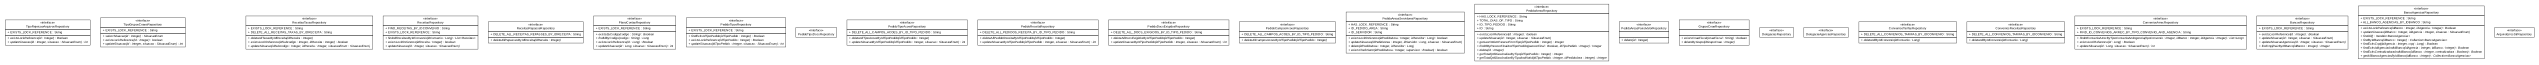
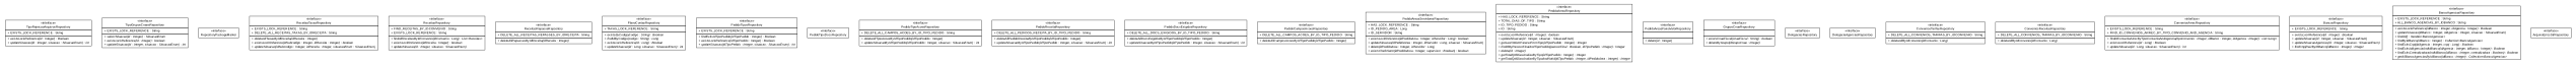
  digraph {
    nodesep=0.25
    ranksep=0.5
    node [fontcolor=black fontname=arial fontsize=10.0 shape=plaintext]
    n1 [label=<<table title="br.gov.to.sefaz.arr.parametros.persistence.repository.TipoRejeicaoArquivosRepository" border="0" cellborder="1" cellspacing="0" cellpadding="2" port="p" href="./TipoRejeicaoArquivosRepository.html"> 		<tr><td><table border="0" cellspacing="0" cellpadding="1"> <tr><td align="center" balign="center"> &#171;interface&#187; </td></tr> <tr><td align="center" balign="center"> TipoRejeicaoArquivosRepository </td></tr> 		</table></td></tr> 		<tr><td><table border="0" cellspacing="0" cellpadding="1"> <tr><td align="left" balign="left"> + EXISTS_LOCK_REFERENCE : String </td></tr> 		</table></td></tr> 		<tr><td><table border="0" cellspacing="0" cellpadding="1"> <tr><td align="left" balign="left"><font face="arial italic" point-size="10.0"> + existsLockReference(id : Integer) : Boolean </font></td></tr> <tr><td align="left" balign="left"><font face="arial italic" point-size="10.0"> + updateSituacao(id : Integer, situacao : SituacaoEnum) : int </font></td></tr> 		</table></td></tr> 		</table>>]
    n2 [label=<<table title="br.gov.to.sefaz.arr.parametros.persistence.repository.TipoGruposCnaesRepository" border="0" cellborder="1" cellspacing="0" cellpadding="2" port="p" href="./TipoGruposCnaesRepository.html"> 		<tr><td><table border="0" cellspacing="0" cellpadding="1"> <tr><td align="center" balign="center"> &#171;interface&#187; </td></tr> <tr><td align="center" balign="center"> TipoGruposCnaesRepository </td></tr> 		</table></td></tr> 		<tr><td><table border="0" cellspacing="0" cellpadding="1"> <tr><td align="left" balign="left"> + EXISTS_LOCK_REFERENCE : String </td></tr> 		</table></td></tr> 		<tr><td><table border="0" cellspacing="0" cellpadding="1"> <tr><td align="left" balign="left"><font face="arial italic" point-size="10.0"> + selectSituacao(id : Integer) : SituacaoEnum </font></td></tr> <tr><td align="left" balign="left"><font face="arial italic" point-size="10.0"> + existsLockReference(id : Integer) : boolean </font></td></tr> <tr><td align="left" balign="left"><font face="arial italic" point-size="10.0"> + updateSituacao(id : Integer, situacao : SituacaoEnum) : int </font></td></tr> 		</table></td></tr> 		</table>>]
+   n3 [label=<<table title="br.gov.to.sefaz.arr.parametros.persistence.repository.RepositoryPackageMarker" border="0" cellborder="1" cellspacing="0" cellpadding="2" port="p" href="./RepositoryPackageMarker.html"> 		<tr><td><table border="0" cellspacing="0" cellpadding="1"> <tr><td align="center" balign="center"> &#171;interface&#187; </td></tr> <tr><td align="center" balign="center"> RepositoryPackageMarker </td></tr> 		</table></td></tr> 		</table>>]
    n4 [label=<<table title="br.gov.to.sefaz.arr.parametros.persistence.repository.ReceitasTaxasRepository" border="0" cellborder="1" cellspacing="0" cellpadding="2" port="p" href="./ReceitasTaxasRepository.html"> 		<tr><td><table border="0" cellspacing="0" cellpadding="1"> <tr><td align="center" balign="center"> &#171;interface&#187; </td></tr> <tr><td align="center" balign="center"> ReceitasTaxasRepository </td></tr> 		</table></td></tr> 		<tr><td><table border="0" cellspacing="0" cellpadding="1"> <tr><td align="left" balign="left"> + EXISTS_LOCK_REFERENCE : String </td></tr> <tr><td align="left" balign="left"> + DELETE_ALL_RECEITAS_TAXAS_BY_IDRECEITA : String </td></tr> 		</table></td></tr> 		<tr><td><table border="0" cellspacing="0" cellpadding="1"> <tr><td align="left" balign="left"><font face="arial italic" point-size="10.0"> + deleteAllTaxasByIdReceita(idReceita : Integer) </font></td></tr> <tr><td align="left" balign="left"><font face="arial italic" point-size="10.0"> + existsLockReference(idSubcodigo : Integer, idReceita : Integer) : boolean </font></td></tr> <tr><td align="left" balign="left"><font face="arial italic" point-size="10.0"> + updateSituacao(idSubcodigo : Integer, idReceita : Integer, situacaoEnum : SituacaoEnum) </font></td></tr> 		</table></td></tr> 		</table>>]
    n5 [label=<<table title="br.gov.to.sefaz.arr.parametros.persistence.repository.ReceitasRepository" border="0" cellborder="1" cellspacing="0" cellpadding="2" port="p" href="./ReceitasRepository.html"> 		<tr><td><table border="0" cellspacing="0" cellpadding="1"> <tr><td align="center" balign="center"> &#171;interface&#187; </td></tr> <tr><td align="center" balign="center"> ReceitasRepository </td></tr> 		</table></td></tr> 		<tr><td><table border="0" cellspacing="0" cellpadding="1"> <tr><td align="left" balign="left"> + FIND_RECEITAS_BY_IDCONVENIO : String </td></tr> <tr><td align="left" balign="left"> + EXISTS_LOCK_REFERENCE : String </td></tr> 		</table></td></tr> 		<tr><td><table border="0" cellspacing="0" cellpadding="1"> <tr><td align="left" balign="left"><font face="arial italic" point-size="10.0"> + findAllReceitasByIdConvenio(idConvenio : Long) : List&lt;Receitas&gt; </font></td></tr> <tr><td align="left" balign="left"><font face="arial italic" point-size="10.0"> + existsLockReference(idReceita : Integer) : boolean </font></td></tr> <tr><td align="left" balign="left"><font face="arial italic" point-size="10.0"> + updateSituacao(id : Integer, situacao : SituacaoEnum) </font></td></tr> 		</table></td></tr> 		</table>>]
    n6 [label=<<table title="br.gov.to.sefaz.arr.parametros.persistence.repository.ReceitasRepasseRepository" border="0" cellborder="1" cellspacing="0" cellpadding="2" port="p" href="./ReceitasRepasseRepository.html"> 		<tr><td><table border="0" cellspacing="0" cellpadding="1"> <tr><td align="center" balign="center"> &#171;interface&#187; </td></tr> <tr><td align="center" balign="center"> ReceitasRepasseRepository </td></tr> 		</table></td></tr> 		<tr><td><table border="0" cellspacing="0" cellpadding="1"> <tr><td align="left" balign="left"> + DELETE_ALL_RECEITAS_REPASSES_BY_IDRECEITA : String </td></tr> 		</table></td></tr> 		<tr><td><table border="0" cellspacing="0" cellpadding="1"> <tr><td align="left" balign="left"><font face="arial italic" point-size="10.0"> + deleteAllRepassesByIdReceita(idReceita : Integer) </font></td></tr> 		</table></td></tr> 		</table>>]
-   n7 [label=<<table title="br.gov.to.sefaz.arr.parametros.persistence.repository.PlanoContasRepository" border="0" cellborder="1" cellspacing="0" cellpadding="2" port="p" href="./PlanoContasRepository.html"> 		<tr><td><table border="0" cellspacing="0" cellpadding="1"> <tr><td align="center" balign="center"> &#171;interface&#187; </td></tr> <tr><td align="center" balign="center"> PlanoContasRepository </td></tr> 		</table></td></tr> 		<tr><td><table border="0" cellspacing="0" cellpadding="1"> <tr><td align="left" balign="left"> + EXISTS_LOCK_REFERENCE : String </td></tr> 		</table></td></tr> 		<tr><td><table border="0" cellspacing="0" cellpadding="1"> <tr><td align="left" balign="left"><font face="arial italic" point-size="10.0"> + existsByCodigo(codigo : String) : Boolean </font></td></tr> <tr><td align="left" balign="left"><font face="arial italic" point-size="10.0"> + findIdByCodigo(codigo : String) : Long </font></td></tr> <tr><td align="left" balign="left"><font face="arial italic" point-size="10.0"> + existsLockReference(id : Long) : Boolean </font></td></tr> <tr><td align="left" balign="left"><font face="arial italic" point-size="10.0"> + updateSituacao(id : Long, situacao : SituacaoEnum) : int </font></td></tr> 		</table></td></tr> 		</table>>]
+   n7 [label=<<table title="br.gov.to.sefaz.arr.parametros.persistence.repository.PlanoContasRepository" border="0" cellborder="1" cellspacing="0" cellpadding="2" port="p" href="./PlanoContasRepository.html"> 		<tr><td><table border="0" cellspacing="0" cellpadding="1"> <tr><td align="center" balign="center"> &#171;interface&#187; </td></tr> <tr><td align="center" balign="center"> PlanoContasRepository </td></tr> 		</table></td></tr> 		<tr><td><table border="0" cellspacing="0" cellpadding="1"> <tr><td align="left" balign="left"> + TAXAS_LOCK_REFERENCE : String </td></tr> 		</table></td></tr> 		<tr><td><table border="0" cellspacing="0" cellpadding="1"> <tr><td align="left" balign="left"><font face="arial italic" point-size="10.0"> + existsByCodigo(codigo : String) : Boolean </font></td></tr> <tr><td align="left" balign="left"><font face="arial italic" point-size="10.0"> + findIdByCodigo(codigo : String) : Long </font></td></tr> <tr><td align="left" balign="left"><font face="arial italic" point-size="10.0"> + existsLockReference(id : Long) : Boolean </font></td></tr> <tr><td align="left" balign="left"><font face="arial italic" point-size="10.0"> + updateSituacao(id : Long, situacao : SituacaoEnum) : int </font></td></tr> 		</table></td></tr> 		</table>>]
    n8 [label=<<table title="br.gov.to.sefaz.arr.parametros.persistence.repository.PedidoTiposRepository" border="0" cellborder="1" cellspacing="0" cellpadding="2" port="p" href="./PedidoTiposRepository.html"> 		<tr><td><table border="0" cellspacing="0" cellpadding="1"> <tr><td align="center" balign="center"> &#171;interface&#187; </td></tr> <tr><td align="center" balign="center"> PedidoTiposRepository </td></tr> 		</table></td></tr> 		<tr><td><table border="0" cellspacing="0" cellpadding="1"> <tr><td align="left" balign="left"> + EXISTS_LOCK_REFERENCE : String </td></tr> 		</table></td></tr> 		<tr><td><table border="0" cellspacing="0" cellpadding="1"> <tr><td align="left" balign="left"><font face="arial italic" point-size="10.0"> + findExitsIdTipoPedido(idTipoPedido : Integer) : Boolean </font></td></tr> <tr><td align="left" balign="left"><font face="arial italic" point-size="10.0"> + existsLockReference(idTipoPedido : Integer) : Boolean </font></td></tr> <tr><td align="left" balign="left"><font face="arial italic" point-size="10.0"> + updateSituacao(idTipoPedido : Integer, situacao : SituacaoEnum) : int </font></td></tr> 		</table></td></tr> 		</table>>]
    n9 [label=<<table title="br.gov.to.sefaz.arr.parametros.persistence.repository.PedidoTipoDocsRepository" border="0" cellborder="1" cellspacing="0" cellpadding="2" port="p" href="./PedidoTipoDocsRepository.html"> 		<tr><td><table border="0" cellspacing="0" cellpadding="1"> <tr><td align="center" balign="center"> &#171;interface&#187; </td></tr> <tr><td align="center" balign="center"> PedidoTipoDocsRepository </td></tr> 		</table></td></tr> 		</table>>]
    n10 [label=<<table title="br.gov.to.sefaz.arr.parametros.persistence.repository.PedidoTipoAcoesRepository" border="0" cellborder="1" cellspacing="0" cellpadding="2" port="p" href="./PedidoTipoAcoesRepository.html"> 		<tr><td><table border="0" cellspacing="0" cellpadding="1"> <tr><td align="center" balign="center"> &#171;interface&#187; </td></tr> <tr><td align="center" balign="center"> PedidoTipoAcoesRepository </td></tr> 		</table></td></tr> 		<tr><td><table border="0" cellspacing="0" cellpadding="1"> <tr><td align="left" balign="left"> + DELETE_ALL_CAMPOS_ACOES_BY_ID_TIPO_PEDIDO : String </td></tr> 		</table></td></tr> 		<tr><td><table border="0" cellspacing="0" cellpadding="1"> <tr><td align="left" balign="left"><font face="arial italic" point-size="10.0"> + deleteAllTipoAcoesByIdTipoPedido(idTipoPedido : Integer) </font></td></tr> <tr><td align="left" balign="left"><font face="arial italic" point-size="10.0"> + updateSituacaoByIdTipoPedido(idTipoPedido : Integer, situacao : SituacaoEnum) : int </font></td></tr> 		</table></td></tr> 		</table>>]
    n11 [label=<<table title="br.gov.to.sefaz.arr.parametros.persistence.repository.PedidoReceitaRepository" border="0" cellborder="1" cellspacing="0" cellpadding="2" port="p" href="./PedidoReceitaRepository.html"> 		<tr><td><table border="0" cellspacing="0" cellpadding="1"> <tr><td align="center" balign="center"> &#171;interface&#187; </td></tr> <tr><td align="center" balign="center"> PedidoReceitaRepository </td></tr> 		</table></td></tr> 		<tr><td><table border="0" cellspacing="0" cellpadding="1"> <tr><td align="left" balign="left"> + DELETE_ALL_PEDIDOS_RECEITA_BY_ID_TIPO_PEDIDO : String </td></tr> 		</table></td></tr> 		<tr><td><table border="0" cellspacing="0" cellpadding="1"> <tr><td align="left" balign="left"><font face="arial italic" point-size="10.0"> + deleteAllPedidoReceitaByIdTipoPedido(idTipoPedido : Integer) </font></td></tr> <tr><td align="left" balign="left"><font face="arial italic" point-size="10.0"> + updateSituacaoByIdTipoPedido(idTipoPedido : Integer, situacao : SituacaoEnum) : int </font></td></tr> 		</table></td></tr> 		</table>>]
    n12 [label=<<table title="br.gov.to.sefaz.arr.parametros.persistence.repository.PedidoDocsExigidosRepository" border="0" cellborder="1" cellspacing="0" cellpadding="2" port="p" href="./PedidoDocsExigidosRepository.html"> 		<tr><td><table border="0" cellspacing="0" cellpadding="1"> <tr><td align="center" balign="center"> &#171;interface&#187; </td></tr> <tr><td align="center" balign="center"> PedidoDocsExigidosRepository </td></tr> 		</table></td></tr> 		<tr><td><table border="0" cellspacing="0" cellpadding="1"> <tr><td align="left" balign="left"> + DELETE_ALL_DOCS_EXIGIDOS_BY_ID_TIPO_PEDIDO : String </td></tr> 		</table></td></tr> 		<tr><td><table border="0" cellspacing="0" cellpadding="1"> <tr><td align="left" balign="left"><font face="arial italic" point-size="10.0"> + deleteAllDocsExigidosByIdTipoPedido(idTipoPedido : Integer) </font></td></tr> <tr><td align="left" balign="left"><font face="arial italic" point-size="10.0"> + updateSituacaoByIdTipoPedido(idTipoPedido : Integer, situacao : SituacaoEnum) : int </font></td></tr> 		</table></td></tr> 		</table>>]
    n13 [label=<<table title="br.gov.to.sefaz.arr.parametros.persistence.repository.PedidoCamposAcoesRepository" border="0" cellborder="1" cellspacing="0" cellpadding="2" port="p" href="./PedidoCamposAcoesRepository.html"> 		<tr><td><table border="0" cellspacing="0" cellpadding="1"> <tr><td align="center" balign="center"> &#171;interface&#187; </td></tr> <tr><td align="center" balign="center"> PedidoCamposAcoesRepository </td></tr> 		</table></td></tr> 		<tr><td><table border="0" cellspacing="0" cellpadding="1"> <tr><td align="left" balign="left"> + DELETE_ALL_CAMPOS_ACOES_BY_ID_TIPO_PEDIDO : String </td></tr> 		</table></td></tr> 		<tr><td><table border="0" cellspacing="0" cellpadding="1"> <tr><td align="left" balign="left"><font face="arial italic" point-size="10.0"> + deleteAllCamposAcoesByIdTipoPedido(idTipoPedido : Integer) </font></td></tr> 		</table></td></tr> 		</table>>]
-   n14 [label=<<table title="br.gov.to.sefaz.arr.parametros.persistence.repository.PedidoAreasServidoresRepository" border="0" cellborder="1" cellspacing="0" cellpadding="2" port="p" href="./PedidoAreasServidoresRepository.html"> 		<tr><td><table border="0" cellspacing="0" cellpadding="1"> <tr><td align="center" balign="center"> &#171;interface&#187; </td></tr> <tr><td align="center" balign="center"> PedidoAreasServidoresRepository </td></tr> 		</table></td></tr> 		<tr><td><table border="0" cellspacing="0" cellpadding="1"> <tr><td align="left" balign="left"> + HAS_LOCK_REFERENCE : String </td></tr> <tr><td align="left" balign="left"> + ID_PEDIDO_AREA : String </td></tr> <tr><td align="left" balign="left"> + ID_SERVIDOR : String </td></tr> 		</table></td></tr> 		<tr><td><table border="0" cellspacing="0" cellpadding="1"> <tr><td align="left" balign="left"><font face="arial italic" point-size="10.0"> + existsLockReference(idPedidoArea : Integer, idServidor : Long) : boolean </font></td></tr> <tr><td align="left" balign="left"><font face="arial italic" point-size="10.0"> + updateSituacao(idPedidoArea : Integer, idServidor : Long, situacao : SituacaoEnum) </font></td></tr> <tr><td align="left" balign="left"><font face="arial italic" point-size="10.0"> + delete(idPedidoArea : Integer, idServidor : Long) </font></td></tr> <tr><td align="left" balign="left"><font face="arial italic" point-size="10.0"> + existsChefeSetor(idPedidoArea : Integer, supervisor : Boolean) : boolean </font></td></tr> 		</table></td></tr> 		</table>>]
+   n14 [label=<<table title="br.gov.to.sefaz.arr.parametros.persistence.repository.PedidoAreasServidoresRepository" border="0" cellborder="1" cellspacing="0" cellpadding="2" port="p" href="./PedidoAreasServidoresRepository.html"> 		<tr><td><table border="0" cellspacing="0" cellpadding="1"> <tr><td align="center" balign="center"> &#171;interface&#187; </td></tr> <tr><td align="center" balign="center"> PedidoAreasServidoresRepository </td></tr> 		</table></td></tr> 		<tr><td><table border="0" cellspacing="0" cellpadding="1"> <tr><td align="left" balign="left"> + HAS_LOCK_REFERENCE : String </td></tr> <tr><td align="left" balign="left"> + ID_PEDIDO_AREA : Long </td></tr> <tr><td align="left" balign="left"> + ID_SERVIDOR : String </td></tr> 		</table></td></tr> 		<tr><td><table border="0" cellspacing="0" cellpadding="1"> <tr><td align="left" balign="left"><font face="arial italic" point-size="10.0"> + existsLockReference(idPedidoArea : Integer, idServidor : Long) : boolean </font></td></tr> <tr><td align="left" balign="left"><font face="arial italic" point-size="10.0"> + updateSituacao(idPedidoArea : Integer, idServidor : Long, situacao : SituacaoEnum) </font></td></tr> <tr><td align="left" balign="left"><font face="arial italic" point-size="10.0"> + delete(idPedidoArea : Integer, idServidor : Long) </font></td></tr> <tr><td align="left" balign="left"><font face="arial italic" point-size="10.0"> + existsChefeSetor(idPedidoArea : Integer, supervisor : Boolean) : boolean </font></td></tr> 		</table></td></tr> 		</table>>]
    n15 [label=<<table title="br.gov.to.sefaz.arr.parametros.persistence.repository.PedidoAreasRepository" border="0" cellborder="1" cellspacing="0" cellpadding="2" port="p" href="./PedidoAreasRepository.html"> 		<tr><td><table border="0" cellspacing="0" cellpadding="1"> <tr><td align="center" balign="center"> &#171;interface&#187; </td></tr> <tr><td align="center" balign="center"> PedidoAreasRepository </td></tr> 		</table></td></tr> 		<tr><td><table border="0" cellspacing="0" cellpadding="1"> <tr><td align="left" balign="left"> + HAS_LOCK_REFERENCE : String </td></tr> <tr><td align="left" balign="left"> + TOTAL_DIAS_OF_TIPO : String </td></tr> <tr><td align="left" balign="left"> + ID_TIPO_PEDIDO : String </td></tr> <tr><td align="left" balign="left"> + ID : String </td></tr> 		</table></td></tr> 		<tr><td><table border="0" cellspacing="0" cellpadding="1"> <tr><td align="left" balign="left"><font face="arial italic" point-size="10.0"> + existsLockReference(id : Integer) : boolean </font></td></tr> <tr><td align="left" balign="left"><font face="arial italic" point-size="10.0"> + updateSituacao(id : Integer, situacao : SituacaoEnum) </font></td></tr> <tr><td align="left" balign="left"><font face="arial italic" point-size="10.0"> + getLastOrdemParecerFromTipo(idTipoPedido : Integer) : Integer </font></td></tr> <tr><td align="left" balign="left"><font face="arial italic" point-size="10.0"> + findIdByParecerFinalAndTipoPedido(parecerFinal : Boolean, idTipoPedido : Integer) : Integer </font></td></tr> <tr><td align="left" balign="left"><font face="arial italic" point-size="10.0"> + delete(id : Integer) </font></td></tr> <tr><td align="left" balign="left"><font face="arial italic" point-size="10.0"> + getTotalQtdDiasAnaliseByTipo(idTipoPedido : Integer) : Integer </font></td></tr> <tr><td align="left" balign="left"><font face="arial italic" point-size="10.0"> + getTotalQtdDiasAnaliseByTipoAndNotId(idTipoPedido : Integer, idPedidoArea : Integer) : Integer </font></td></tr> 		</table></td></tr> 		</table>>]
    n16 [label=<<table title="br.gov.to.sefaz.arr.parametros.persistence.repository.PedidoAreasFaixaValorRepository" border="0" cellborder="1" cellspacing="0" cellpadding="2" port="p" href="./PedidoAreasFaixaValorRepository.html"> 		<tr><td><table border="0" cellspacing="0" cellpadding="1"> <tr><td align="center" balign="center"> &#171;interface&#187; </td></tr> <tr><td align="center" balign="center"> PedidoAreasFaixaValorRepository </td></tr> 		</table></td></tr> 		<tr><td><table border="0" cellspacing="0" cellpadding="1"> <tr><td align="left" balign="left">  </td></tr> 		</table></td></tr> 		<tr><td><table border="0" cellspacing="0" cellpadding="1"> <tr><td align="left" balign="left"><font face="arial italic" point-size="10.0"> + delete(id : Integer) </font></td></tr> 		</table></td></tr> 		</table>>]
    n17 [label=<<table title="br.gov.to.sefaz.arr.parametros.persistence.repository.GruposCnaeRepository" border="0" cellborder="1" cellspacing="0" cellpadding="2" port="p" href="./GruposCnaeRepository.html"> 		<tr><td><table border="0" cellspacing="0" cellpadding="1"> <tr><td align="center" balign="center"> &#171;interface&#187; </td></tr> <tr><td align="center" balign="center"> GruposCnaeRepository </td></tr> 		</table></td></tr> 		<tr><td><table border="0" cellspacing="0" cellpadding="1"> <tr><td align="left" balign="left">  </td></tr> 		</table></td></tr> 		<tr><td><table border="0" cellspacing="0" cellpadding="1"> <tr><td align="left" balign="left"><font face="arial italic" point-size="10.0"> + existsCnaeFiscal(cnaeFiscal : String) : boolean </font></td></tr> <tr><td align="left" balign="left"><font face="arial italic" point-size="10.0"> + deleteByGrupo(idGrupoCnae : Integer) </font></td></tr> 		</table></td></tr> 		</table>>]
    n18 [label=<<table title="br.gov.to.sefaz.arr.parametros.persistence.repository.DelegaciasRepository" border="0" cellborder="1" cellspacing="0" cellpadding="2" port="p" href="./DelegaciasRepository.html"> 		<tr><td><table border="0" cellspacing="0" cellpadding="1"> <tr><td align="center" balign="center"> &#171;interface&#187; </td></tr> <tr><td align="center" balign="center"> DelegaciasRepository </td></tr> 		</table></td></tr> 		</table>>]
    n19 [label=<<table title="br.gov.to.sefaz.arr.parametros.persistence.repository.DelegaciaAgenciasRepository" border="0" cellborder="1" cellspacing="0" cellpadding="2" port="p" href="./DelegaciaAgenciasRepository.html"> 		<tr><td><table border="0" cellspacing="0" cellpadding="1"> <tr><td align="center" balign="center"> &#171;interface&#187; </td></tr> <tr><td align="center" balign="center"> DelegaciaAgenciasRepository </td></tr> 		</table></td></tr> 		</table>>]
    n20 [label=<<table title="br.gov.to.sefaz.arr.parametros.persistence.repository.ConveniosTarifasRepository" border="0" cellborder="1" cellspacing="0" cellpadding="2" port="p" href="./ConveniosTarifasRepository.html"> 		<tr><td><table border="0" cellspacing="0" cellpadding="1"> <tr><td align="center" balign="center"> &#171;interface&#187; </td></tr> <tr><td align="center" balign="center"> ConveniosTarifasRepository </td></tr> 		</table></td></tr> 		<tr><td><table border="0" cellspacing="0" cellpadding="1"> <tr><td align="left" balign="left"> + DELETE_ALL_CONVENIOS_TARIFAS_BY_IDCONVENIO : String </td></tr> 		</table></td></tr> 		<tr><td><table border="0" cellspacing="0" cellpadding="1"> <tr><td align="left" balign="left"><font face="arial italic" point-size="10.0"> + deleteAllByIdConvenio(idConvenio : Long) </font></td></tr> 		</table></td></tr> 		</table>>]
    n21 [label=<<table title="br.gov.to.sefaz.arr.parametros.persistence.repository.ConveniosReceitasRepository" border="0" cellborder="1" cellspacing="0" cellpadding="2" port="p" href="./ConveniosReceitasRepository.html"> 		<tr><td><table border="0" cellspacing="0" cellpadding="1"> <tr><td align="center" balign="center"> &#171;interface&#187; </td></tr> <tr><td align="center" balign="center"> ConveniosReceitasRepository </td></tr> 		</table></td></tr> 		<tr><td><table border="0" cellspacing="0" cellpadding="1"> <tr><td align="left" balign="left"> + DELETE_ALL_CONVENIOS_TARIFAS_BY_IDCONVENIO : String </td></tr> 		</table></td></tr> 		<tr><td><table border="0" cellspacing="0" cellpadding="1"> <tr><td align="left" balign="left"><font face="arial italic" point-size="10.0"> + deleteAllByIdConvenio(idConvenio : Long) </font></td></tr> 		</table></td></tr> 		</table>>]
    n22 [label=<<table title="br.gov.to.sefaz.arr.parametros.persistence.repository.ConveniosArrecRepository" border="0" cellborder="1" cellspacing="0" cellpadding="2" port="p" href="./ConveniosArrecRepository.html"> 		<tr><td><table border="0" cellspacing="0" cellpadding="1"> <tr><td align="center" balign="center"> &#171;interface&#187; </td></tr> <tr><td align="center" balign="center"> ConveniosArrecRepository </td></tr> 		</table></td></tr> 		<tr><td><table border="0" cellspacing="0" cellpadding="1"> <tr><td align="left" balign="left"> + EXISTS_LOCK_REFERENCE : String </td></tr> <tr><td align="left" balign="left"> + FIND_ID_CONVENIOS_ARREC_BY_TIPO_CONVENIO_AND_AGENCIA : String </td></tr> 		</table></td></tr> 		<tr><td><table border="0" cellspacing="0" cellpadding="1"> <tr><td align="left" balign="left"><font face="arial italic" point-size="10.0"> + findIdConvenioArrecByTipoConvenioAndAgencia(tipoConvenio : Integer, idBanco : Integer, idAgencia : Integer) : List&lt;Long&gt; </font></td></tr> <tr><td align="left" balign="left"><font face="arial italic" point-size="10.0"> + existsLockReference(id : Long) : Boolean </font></td></tr> <tr><td align="left" balign="left"><font face="arial italic" point-size="10.0"> + updateSituacao(id : Long, situacao : SituacaoEnum) : int </font></td></tr> 		</table></td></tr> 		</table>>]
    n23 [label=<<table title="br.gov.to.sefaz.arr.parametros.persistence.repository.BancosRepository" border="0" cellborder="1" cellspacing="0" cellpadding="2" port="p" href="./BancosRepository.html"> 		<tr><td><table border="0" cellspacing="0" cellpadding="1"> <tr><td align="center" balign="center"> &#171;interface&#187; </td></tr> <tr><td align="center" balign="center"> BancosRepository </td></tr> 		</table></td></tr> 		<tr><td><table border="0" cellspacing="0" cellpadding="1"> <tr><td align="left" balign="left"> + EXISTS_LOCK_REFERENCE : String </td></tr> 		</table></td></tr> 		<tr><td><table border="0" cellspacing="0" cellpadding="1"> <tr><td align="left" balign="left"><font face="arial italic" point-size="10.0"> + existsLockReference(id : Integer) : Boolean </font></td></tr> <tr><td align="left" balign="left"><font face="arial italic" point-size="10.0"> + updateSituacao(id : Integer, situacao : SituacaoEnum) </font></td></tr> <tr><td align="left" balign="left"><font face="arial italic" point-size="10.0"> + updateSituacaoAgencias(id : Integer, situacao : SituacaoEnum) </font></td></tr> <tr><td align="left" balign="left"><font face="arial italic" point-size="10.0"> + findCnpjRaizByIdBanco(idBanco : Integer) : Integer </font></td></tr> 		</table></td></tr> 		</table>>]
    n24 [label=<<table title="br.gov.to.sefaz.arr.parametros.persistence.repository.BancoAgenciasRepository" border="0" cellborder="1" cellspacing="0" cellpadding="2" port="p" href="./BancoAgenciasRepository.html"> 		<tr><td><table border="0" cellspacing="0" cellpadding="1"> <tr><td align="center" balign="center"> &#171;interface&#187; </td></tr> <tr><td align="center" balign="center"> BancoAgenciasRepository </td></tr> 		</table></td></tr> 		<tr><td><table border="0" cellspacing="0" cellpadding="1"> <tr><td align="left" balign="left"> + EXISTS_LOCK_REFERENCE : String </td></tr> <tr><td align="left" balign="left"> + ALL_BANCO_AGENCIAS_BY_IDBANCO : String </td></tr> 		</table></td></tr> 		<tr><td><table border="0" cellspacing="0" cellpadding="1"> <tr><td align="left" balign="left"><font face="arial italic" point-size="10.0"> + existsLockReference(idBanco : Integer, idAgencia : Integer) : Boolean </font></td></tr> <tr><td align="left" balign="left"><font face="arial italic" point-size="10.0"> + updateSituacao(idBanco : Integer, idAgencia : Integer, situacao : SituacaoEnum) </font></td></tr> <tr><td align="left" balign="left"><font face="arial italic" point-size="10.0"> + findAll() : Iterable&lt;BancoAgencias&gt; </font></td></tr> <tr><td align="left" balign="left"><font face="arial italic" point-size="10.0"> + findByIdBanco(idBanco : Integer) : Collection&lt;BancoAgencias&gt; </font></td></tr> <tr><td align="left" balign="left"><font face="arial italic" point-size="10.0"> + findExitsCnpj(idAgencia : Integer, cnpj : Long) : Boolean </font></td></tr> <tr><td align="left" balign="left"><font face="arial italic" point-size="10.0"> + findExitsIdAgenciaAndIdBanco(idAgencia : Integer, idBanco : Integer) : Boolean </font></td></tr> <tr><td align="left" balign="left"><font face="arial italic" point-size="10.0"> + findExitsCentralizadoraAndIdBanco(idBanco : Integer, centralizadora : Boolean) : Boolean </font></td></tr> <tr><td align="left" balign="left"><font face="arial italic" point-size="10.0"> + getAllBancoAgenciasByIdBanco(idBanco : Integer) : Collection&lt;BancoAgencias&gt; </font></td></tr> 		</table></td></tr> 		</table>>]
    n25 [label=<<table title="br.gov.to.sefaz.arr.parametros.persistence.repository.ArquivoErrosStrRepository" border="0" cellborder="1" cellspacing="0" cellpadding="2" port="p" href="./ArquivoErrosStrRepository.html"> 		<tr><td><table border="0" cellspacing="0" cellpadding="1"> <tr><td align="center" balign="center"> &#171;interface&#187; </td></tr> <tr><td align="center" balign="center"> ArquivoErrosStrRepository </td></tr> 		</table></td></tr> 		</table>>]
  }
